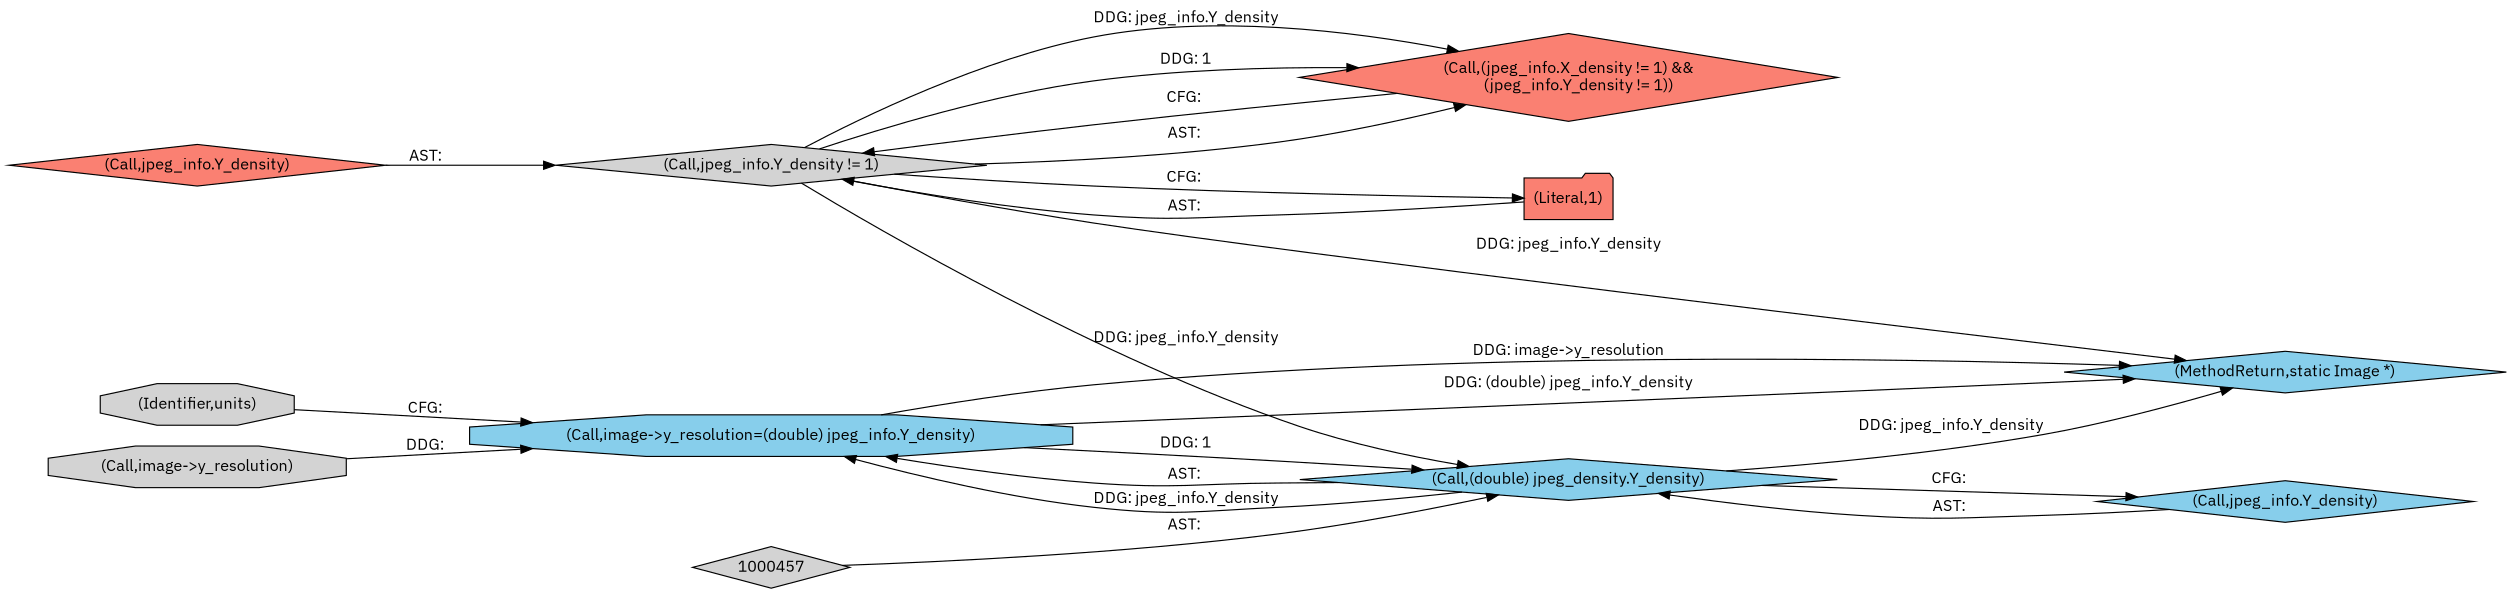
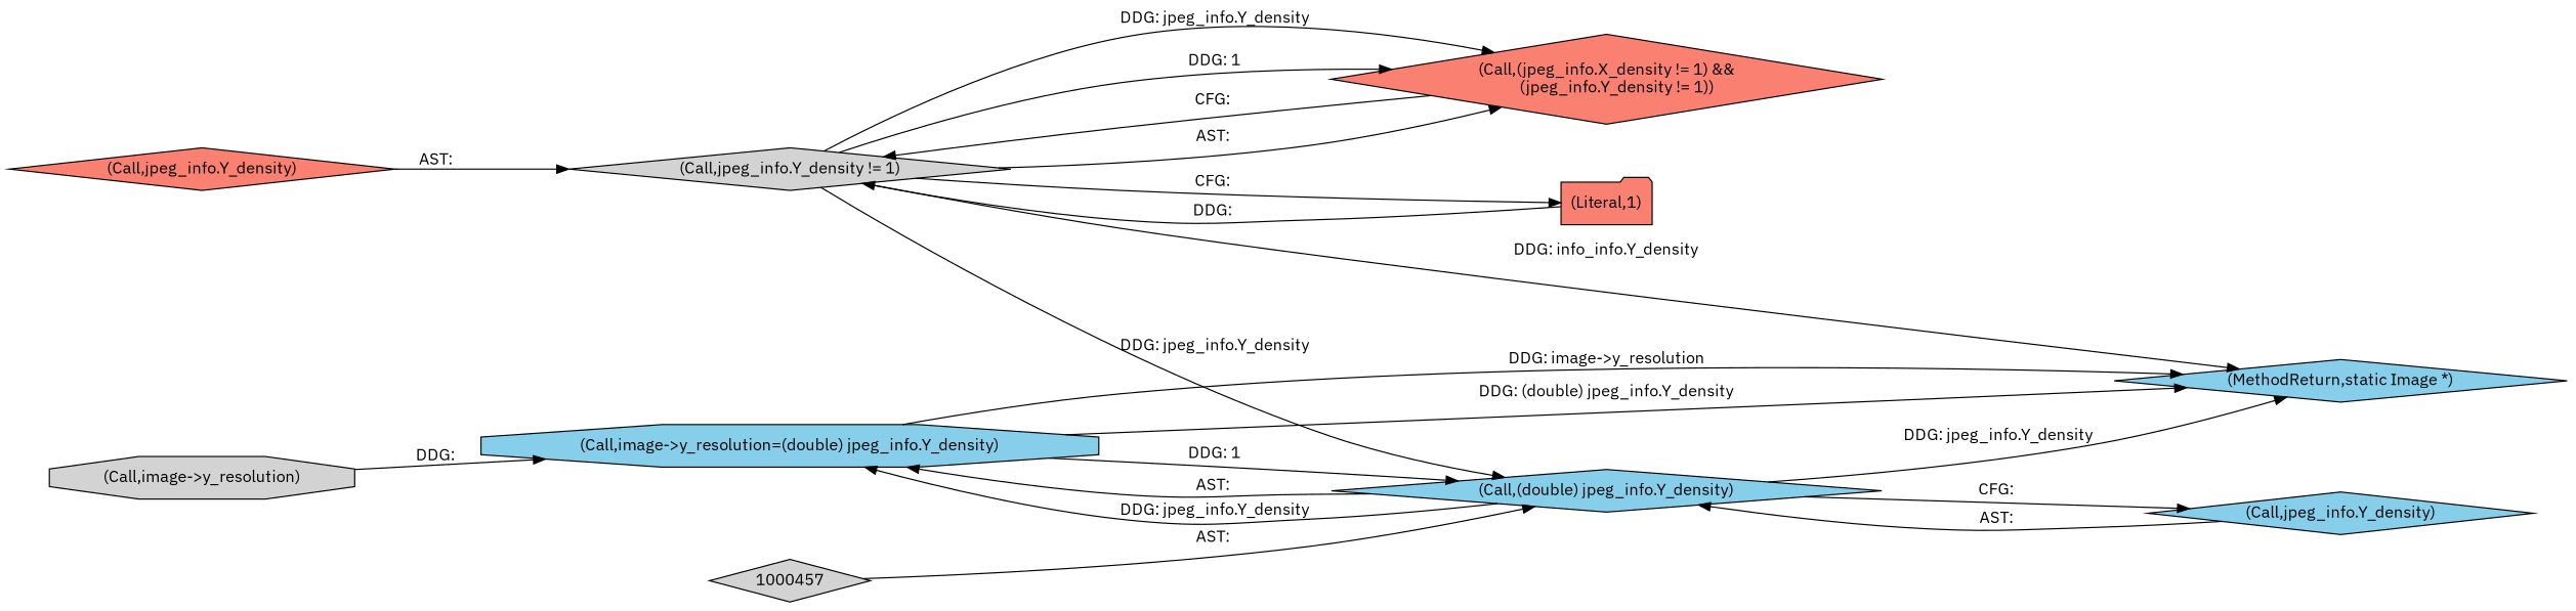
  digraph {
    fontname="IBM Plex Sans"
    rankdir=LR
    node [fillcolor=skyblue fontname="IBM Plex Sans" shape=diamond style=filled]
    edge [fontname="IBM Plex Sans"]
    n1 [label="(Call,image->y_resolution=(double) jpeg_info.Y_density)" shape=octagon]
-   n2 [label="(Call,(double) jpeg_density.Y_density)"]
+   n2 [label="(Call,(double) jpeg_info.Y_density)"]
    n3 [label="(MethodReturn,static Image *)"]
    n4 [label="(Call,jpeg_info.Y_density)"]
    n5 [fillcolor=lightgrey label="(Call,jpeg_info.Y_density != 1)"]
    n6 [fillcolor=salmon label="(Literal,1)" shape=folder]
    n7 [fillcolor=salmon label="(Call,(jpeg_info.X_density != 1) &&\n      (jpeg_info.Y_density != 1))"]
    n8 [fillcolor=salmon label="(Call,jpeg_info.Y_density)"]
    n9 [fillcolor=lightgrey label="(Call,image->y_resolution)" shape=octagon]
-   n10 [fillcolor=lightgrey label="(Identifier,units)" shape=octagon]
    1000457 [fillcolor=lightgrey]
    n1 -> n2 [label="DDG: 1"]
    n1 -> n3 [label="DDG: image->y_resolution"]
    n1 -> n3 [label="DDG: (double) jpeg_info.Y_density"]
    n2 -> n1 [label="AST: "]
    n2 -> n1 [label="DDG: jpeg_info.Y_density"]
    n2 -> n3 [label="DDG: jpeg_info.Y_density"]
    n2 -> n4 [label="CFG: "]
    n4 -> n2 [label="AST: "]
    n5 -> n2 [label="DDG: jpeg_info.Y_density"]
-   n5 -> n3 [label="DDG: jpeg_info.Y_density"]
+   n5 -> n3 [label="DDG: info_info.Y_density"]
    n5 -> n6 [label="CFG: "]
    n5 -> n7 [label="AST: "]
    n5 -> n7 [label="DDG: jpeg_info.Y_density"]
    n5 -> n7 [label="DDG: 1"]
-   n6 -> n5 [label="AST: "]
+   n6 -> n5 [label="DDG: "]
    n7 -> n5 [label="CFG: "]
    n8 -> n5 [label="AST: "]
    n9 -> n1 [label="DDG: "]
-   n10 -> n1 [label="CFG: "]
    1000457 -> n2 [label="AST: "]
  }
